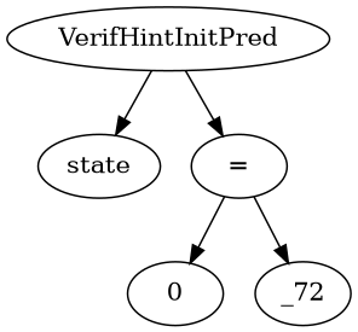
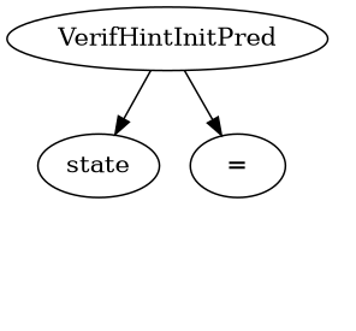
  digraph {
    n1 [label=state]
    n2 [label=VerifHintInitPred]
    n3 [label="="]
-   n4 [label=0]
-   n5 [label=_72]
    n2 -> n1
    n2 -> n3
-   n3 -> n4
-   n3 -> n5
  }
